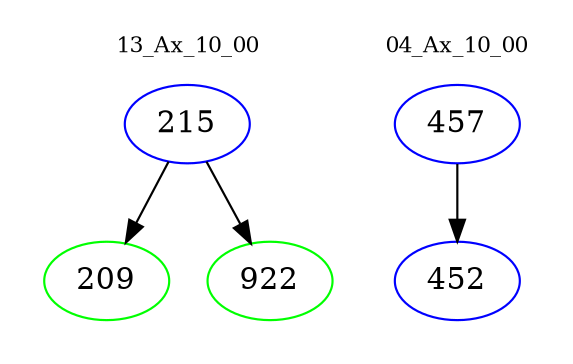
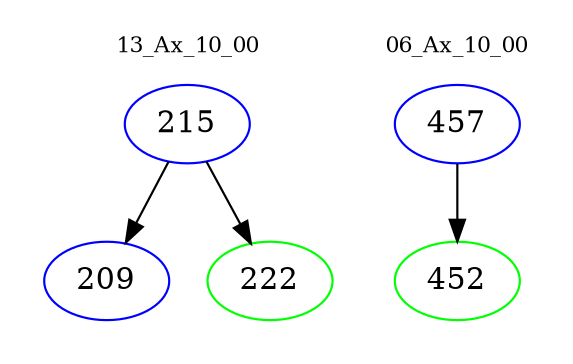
  digraph {
    fontname="DejaVu Serif"
    node [color=green fontname="DejaVu Serif"]
    edge [color=black fontname="DejaVu Serif"]
    n1 [color=blue label=215]
-   n2 [label=209]
-   n3 [label=922]
+   n2 [color=blue label=209]
+   n3 [label=222]
    n4 [color=blue label=457]
-   n5 [color=blue label=452]
+   n5 [label=452]
    subgraph cluster_1 {
      color=white
      fontsize=10
      label="13_Ax_10_00"
      n1
      n2
      n3
    }
    subgraph cluster_2 {
      color=white
      fontsize=10
-     label="04_Ax_10_00"
+     label="06_Ax_10_00"
      n4
      n5
    }
    n1 -> n2
    n1 -> n3
    n4 -> n5
  }
